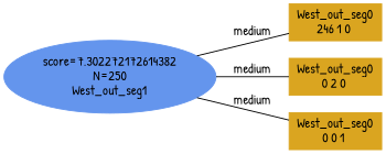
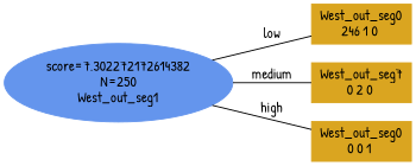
  digraph {
    fontname="Patrick Hand"
    rankdir=LR
    node [color=goldenrod fontname="Patrick Hand" shape=box style=filled]
    edge [dir=none fontname="Patrick Hand"]
    n1 [color=cornflowerblue label="score=7.302272172614382\nN=250\nWest_out_seg1" shape=ellipse]
    n2 [label="West_out_seg0\n246 1 0 "]
-   n3 [label="West_out_seg0\n0 2 0 "]
+   n3 [label="West_out_seg7\n0 2 0 "]
    n4 [label="West_out_seg0\n0 0 1 "]
    subgraph sub_1 {
      rank=same
      n1
    }
    subgraph sub_2 {
      rank=same
      n2
    }
    subgraph sub_3 {
      rank=same
      n3
    }
    subgraph sub_4 {
      rank=same
      n4
    }
-   n1 -> n2 [label=medium]
+   n1 -> n2 [label=low]
    n1 -> n3 [label=medium]
-   n1 -> n4 [label=medium]
+   n1 -> n4 [label=high]
  }
